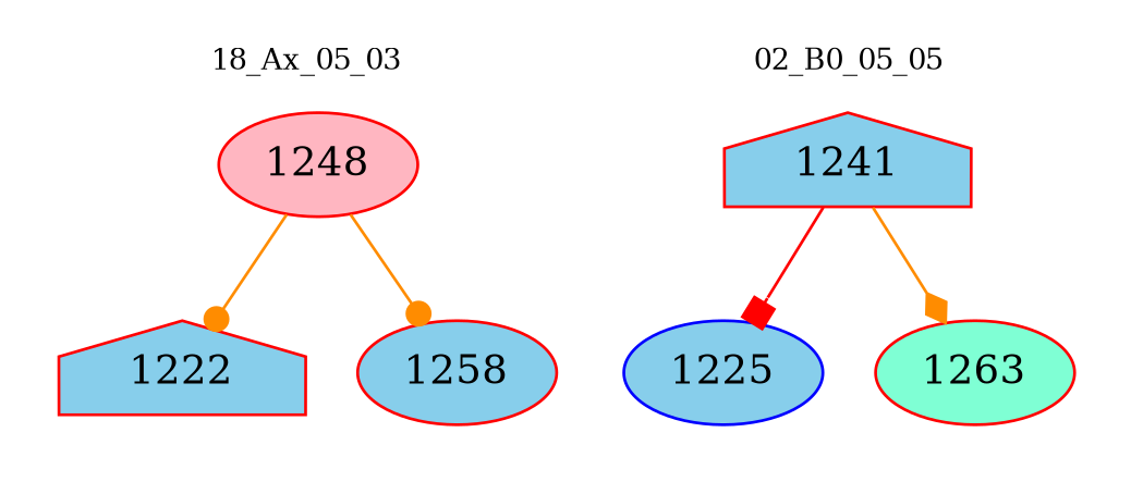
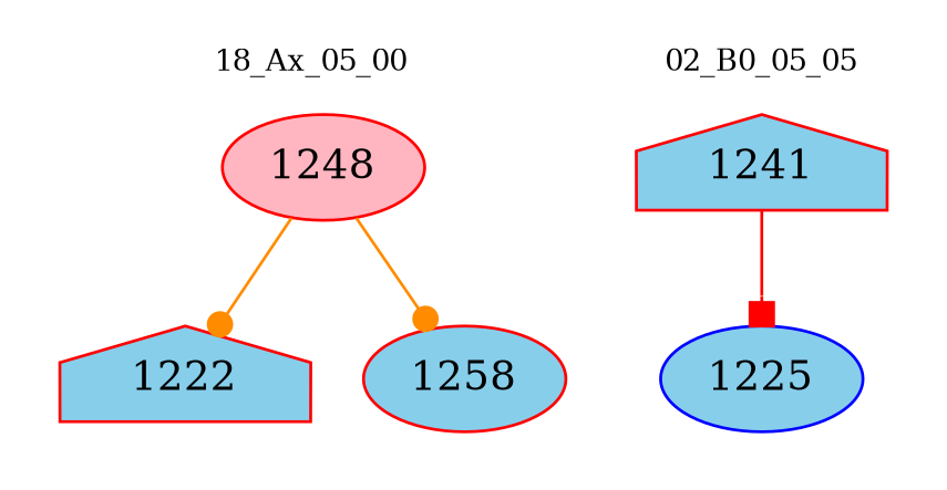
  digraph {
    node [color=red fillcolor=skyblue shape=ellipse style=filled]
    edge [arrowhead=dot color=darkorange]
    n1 [fillcolor=lightpink label=1248]
    n2 [label=1222 shape=house]
    n3 [label=1258]
    n4 [label=1241 shape=house]
    n5 [color=blue label=1225]
-   n6 [fillcolor=aquamarine label=1263]
    subgraph cluster_1 {
      color=white
      fontsize=10
-     label="18_Ax_05_03"
+     label="18_Ax_05_00"
      n1
      n2
      n3
    }
    subgraph cluster_2 {
      color=white
      fontsize=10
      label="02_B0_05_05"
      n4
      n5
-     n6
    }
    n1 -> n2
    n1 -> n3
    n4 -> n5 [arrowhead=box color=red]
-   n4 -> n6 [arrowhead=diamond]
  }
